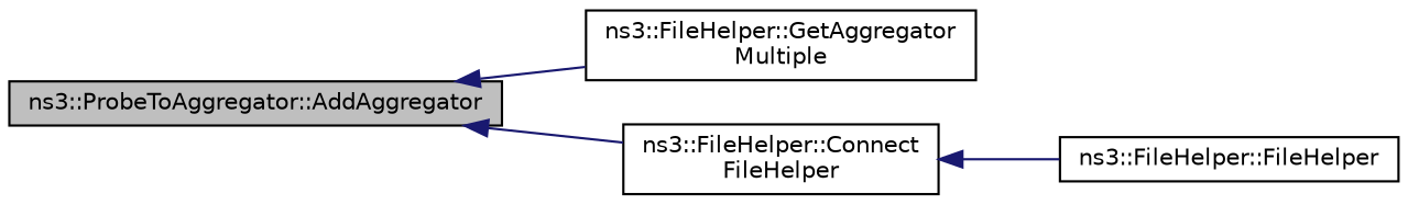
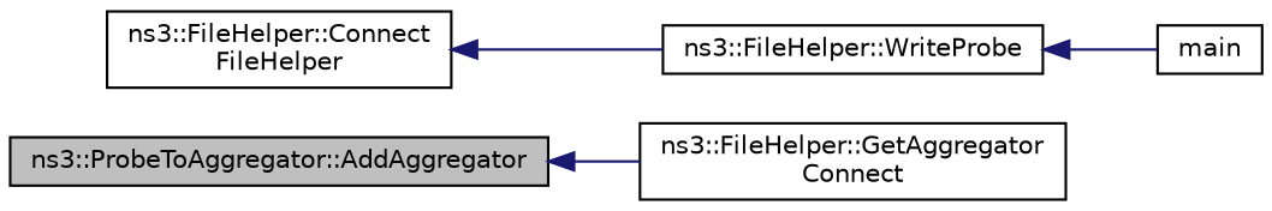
  digraph {
    rankdir=LR
    node [color=black fillcolor=white fontname=Helvetica fontsize=10 shape=record style=filled]
    edge [color=midnightblue dir=back fontname=Helvetica fontsize=10 labelfontname=Helvetica labelfontsize=10 style=solid]
    n1 [fillcolor=grey75 fontcolor=black height=0.2 label="ns3::ProbeToAggregator::AddAggregator" width=0.4]
-   n2 [height=0.2 label="ns3::FileHelper::GetAggregator\lMultiple" width=0.4]
+   n2 [height=0.2 label="ns3::FileHelper::GetAggregator\lConnect" width=0.4]
    n3 [height=0.2 label="ns3::FileHelper::Connect\lFileHelper" width=0.4]
-   n4 [height=0.2 label="ns3::FileHelper::FileHelper" width=0.4]
+   n4 [height=0.2 label="ns3::FileHelper::WriteProbe" width=0.4]
+   n5 [height=0.2 label=main width=0.4]
    n1 -> n2
-   n1 -> n3
    n3 -> n4
+   n4 -> n5
  }
